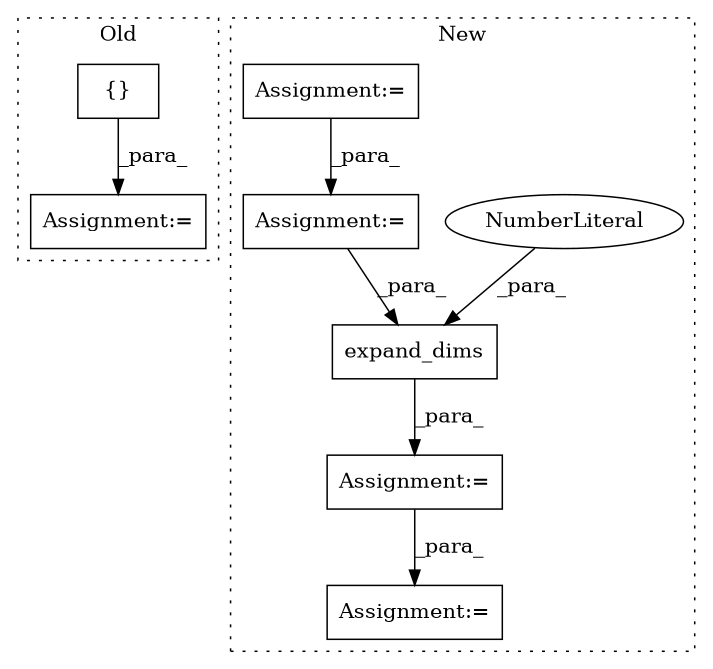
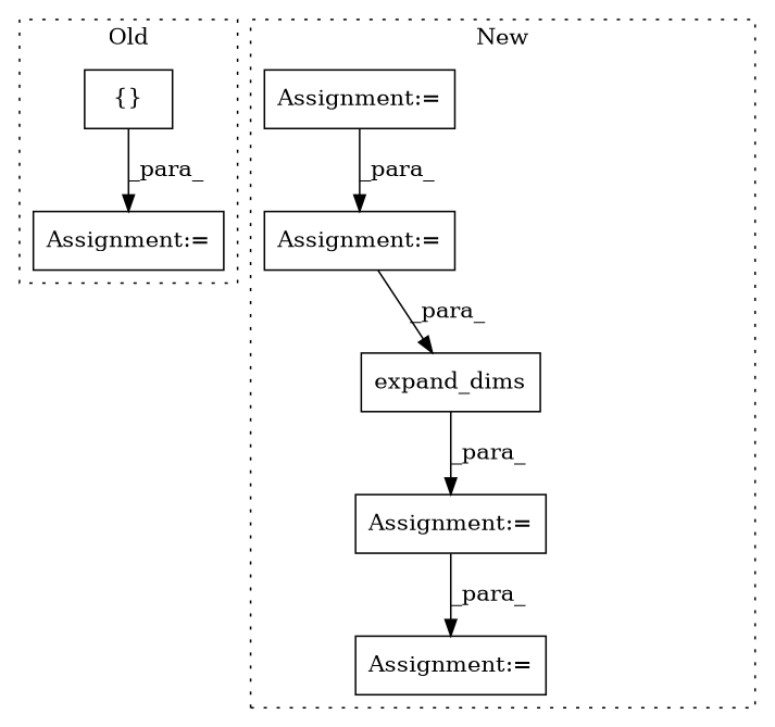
  digraph {
    node [a=7 l=1 shape=box]
    n1 [a=4 l="1,1" label="{}" s="3349,3437"]
    n2 [l=2 label="Assignment:=" s=3492]
    n3 [a=32 l="12,1" label=expand_dims s="3305,3378"]
-   n4 [a=34 label=NumberLiteral s=3377 shape=ellipse]
    n5 [label="Assignment:=" s=3394]
    n6 [label="Assignment:=" s=3290]
    n7 [label="Assignment:=" s=3241]
    n8 [label="Assignment:=" s=3057]
    subgraph cluster_1 {
      label=Old
      style=dotted
      n1
      n2
    }
    subgraph cluster_2 {
      label=New
      style=dotted
      n3
-     n4
      n5
      n6
      n7
      n8
    }
    n1 -> n2 [label=_para_]
    n3 -> n6 [label=_para_]
-   n4 -> n3 [label=_para_]
    n6 -> n5 [label=_para_]
    n7 -> n3 [label=_para_]
    n8 -> n7 [label=_para_]
  }
